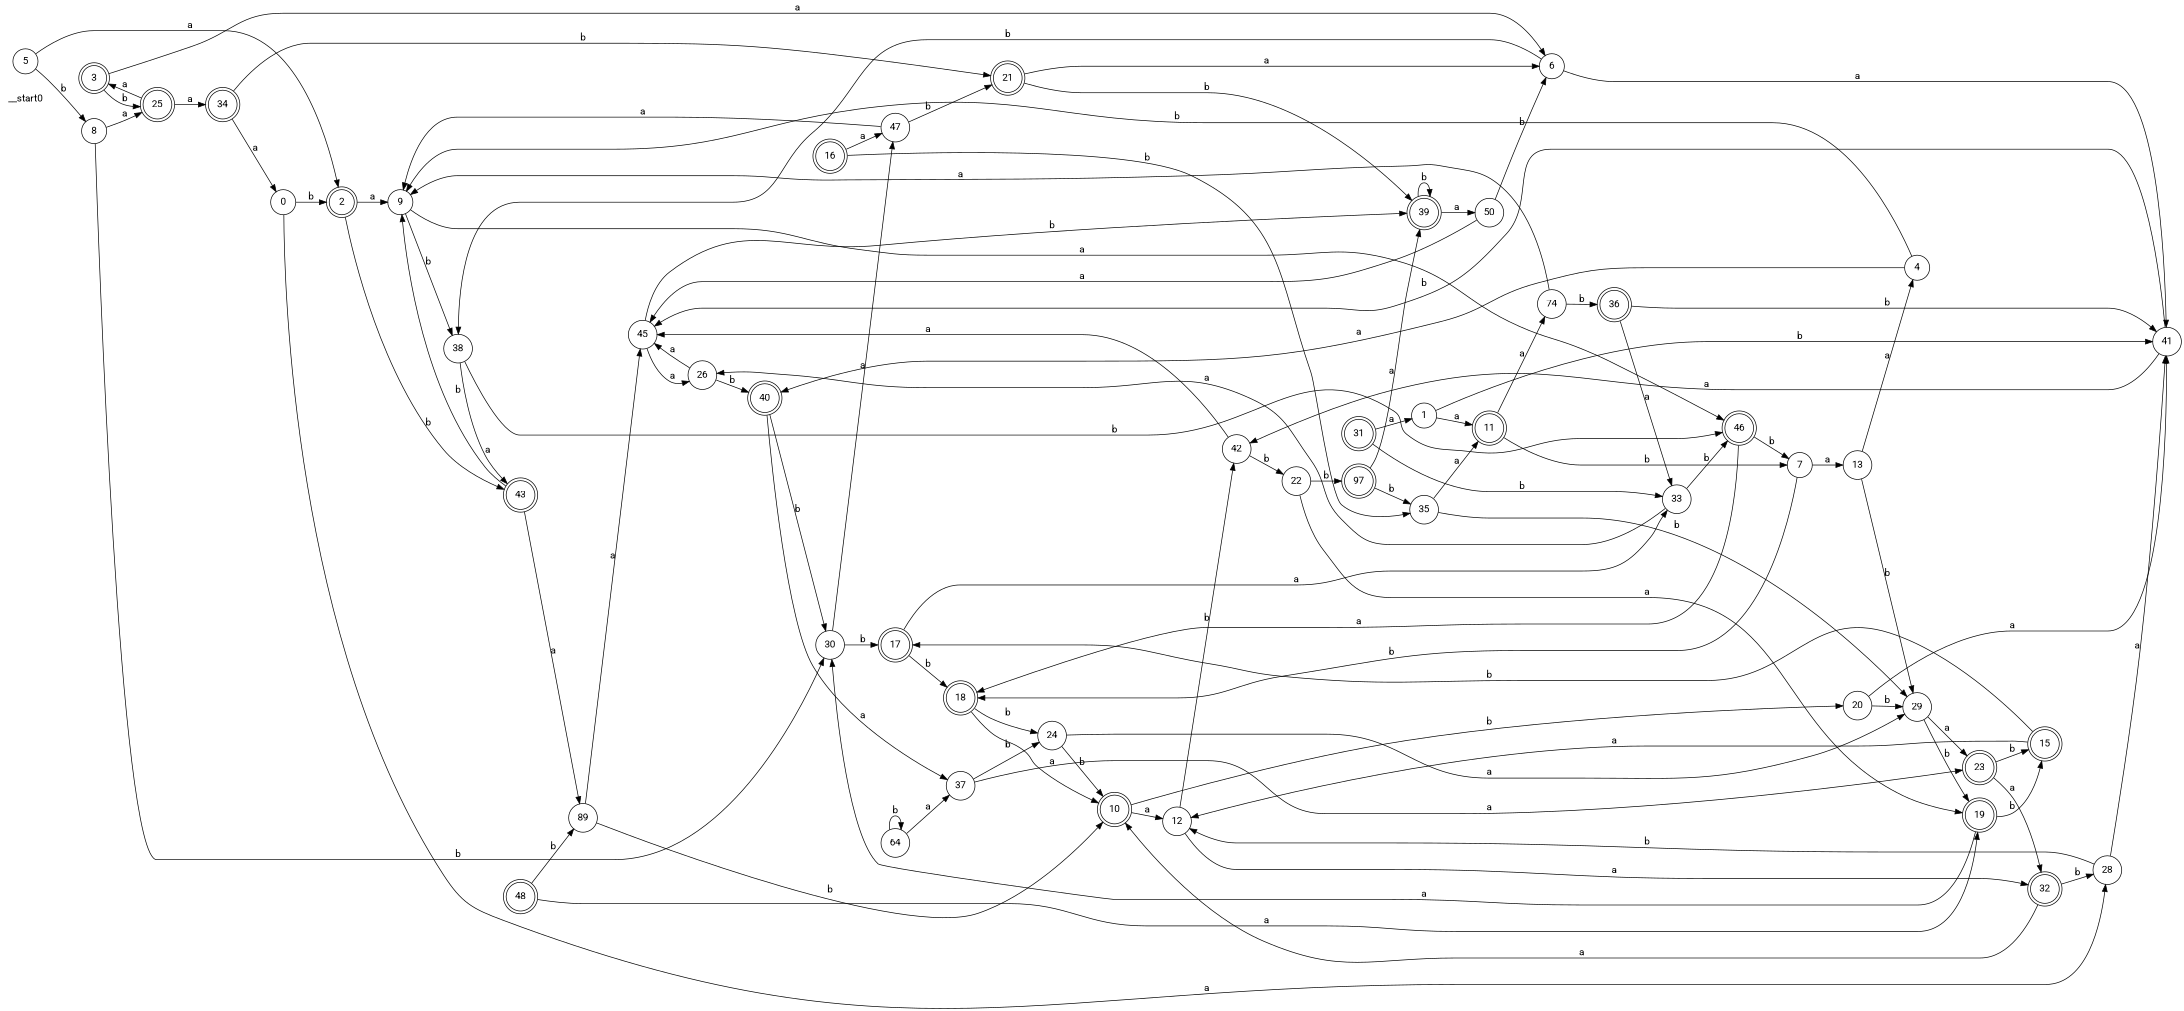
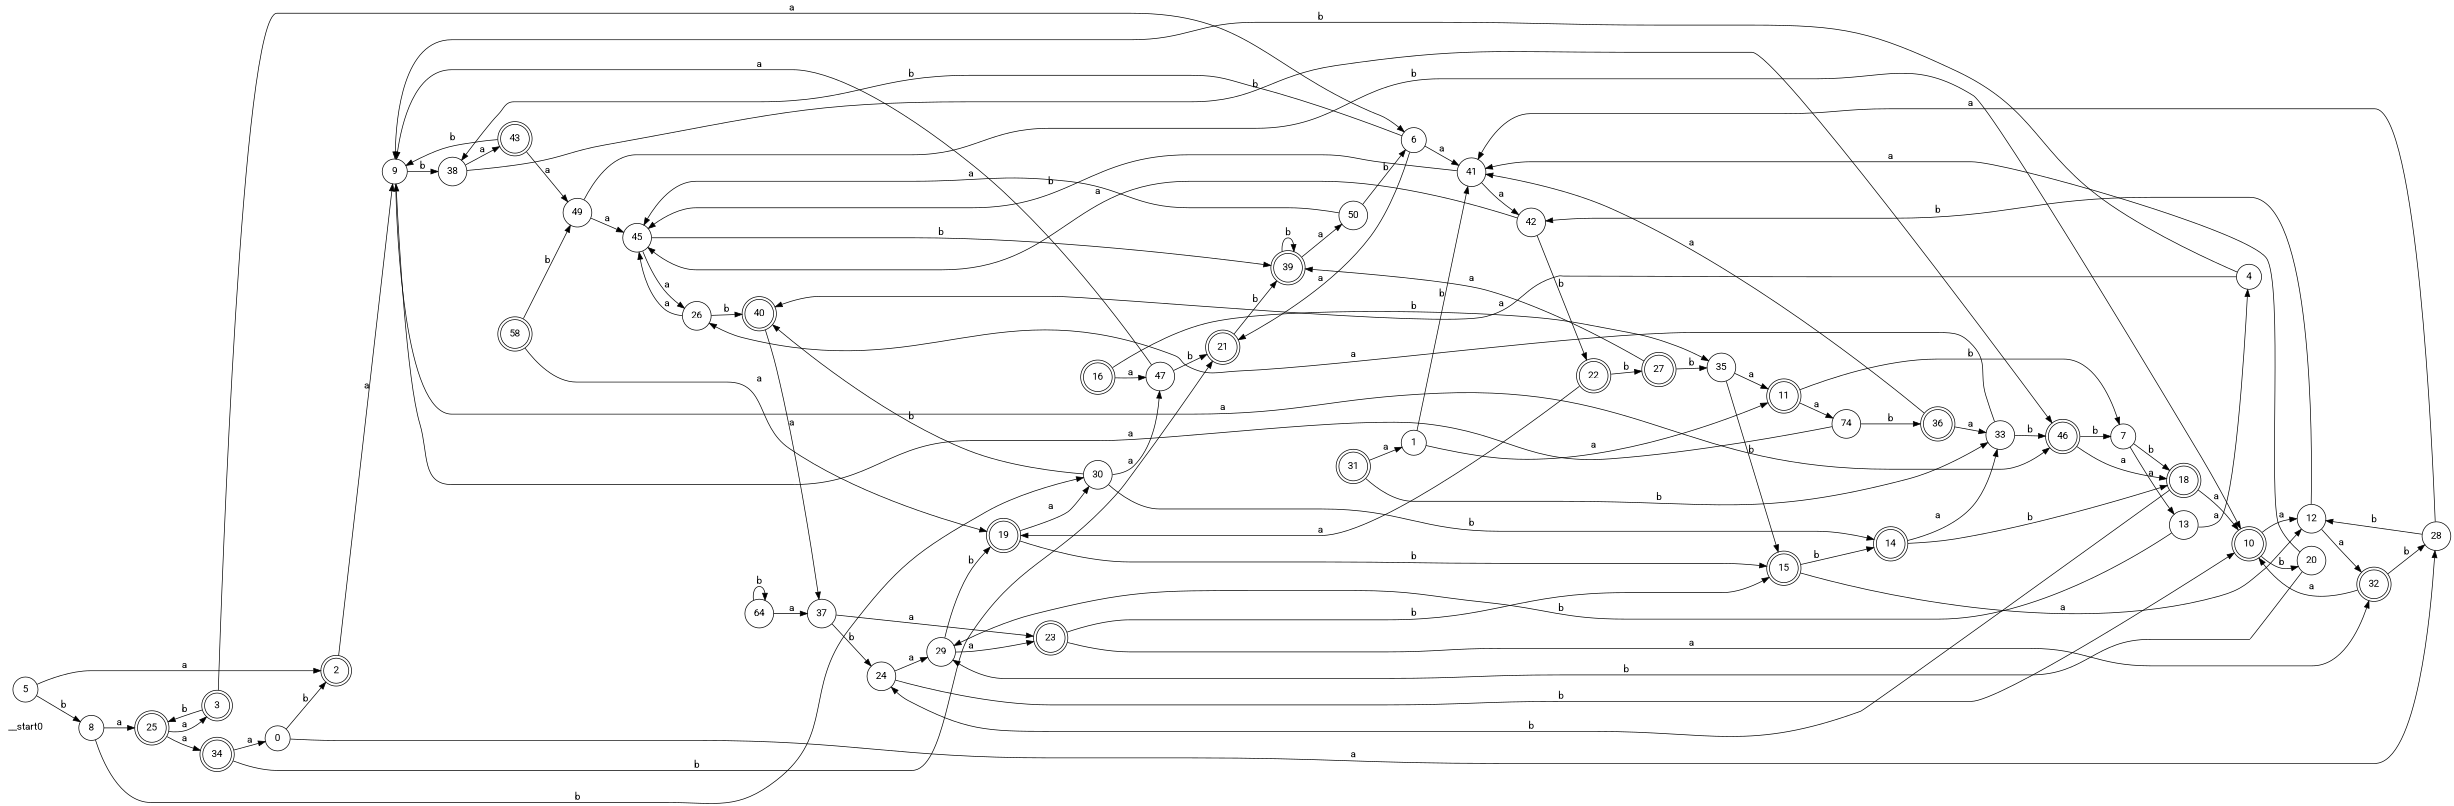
  digraph {
    fontname=Roboto
    rankdir=LR
    node [fontname=Roboto shape=circle color=black fillcolor=white style=filled]
    edge [fontname=Roboto]
    __start0 [shape=none color="" fillcolor="" style=""]
    n2 [label=0]
    n3 [label=2 shape=doublecircle style="rounded,filled"]
    n4 [label=28]
    n5 [label=9]
    n6 [label=43 shape=doublecircle style="rounded,filled"]
    n7 [label=41]
    n8 [label=12]
    n9 [label=1]
    n10 [label=11 shape=doublecircle style="rounded,filled"]
    n11 [label=7]
    n12 [label=74]
    n13 [label=42]
    n14 [label=45]
    n15 [label=38]
    n16 [label=46 shape=doublecircle style="rounded,filled"]
-   n17 [label=89]
+   n17 [label=49]
    n18 [label=3 shape=doublecircle style="rounded,filled"]
    n19 [label=6]
    n20 [label=25 shape=doublecircle style="rounded,filled"]
    n21 [label=34 shape=doublecircle style="rounded,filled"]
    n22 [label=4]
    n23 [label=40 shape=doublecircle style="rounded,filled"]
    n24 [label=30]
    n25 [label=37]
    n26 [label=5]
    n27 [label=8]
    n28 [label=13]
    n29 [label=18 shape=doublecircle style="rounded,filled"]
    n30 [label=29]
    n31 [label=10 shape=doublecircle style="rounded,filled"]
    n32 [label=24]
-   n33 [label=17 shape=doublecircle style="rounded,filled"]
+   n33 [label=14 shape=doublecircle style="rounded,filled"]
    n34 [label=47]
    n35 [label=20 style="rounded,filled"]
    n36 [label=32 shape=doublecircle style="rounded,filled"]
    n37 [label=36 shape=doublecircle style="rounded,filled"]
-   n38 [label=22]
+   n38 [label=22 shape=doublecircle]
    n39 [label=19 shape=doublecircle style="rounded,filled"]
    n40 [label=23 shape=doublecircle style="rounded,filled"]
    n41 [label=33]
    n42 [label=15 shape=doublecircle style="rounded,filled"]
    n43 [label=16 shape=doublecircle style="rounded,filled"]
    n44 [label=35]
    n45 [label=21 shape=doublecircle style="rounded,filled"]
    n46 [label=26]
    n47 [label=39 shape=doublecircle style="rounded,filled"]
    n48 [label=50]
-   n49 [label=97 shape=doublecircle style="rounded,filled"]
+   n49 [label=27 shape=doublecircle style="rounded,filled"]
    n50 [label=31 shape=doublecircle style="rounded,filled"]
    n51 [label=64]
-   n52 [label=48 shape=doublecircle style="rounded,filled"]
+   n52 [label=58 shape=doublecircle style="rounded,filled"]
    n2 -> n3 [label=b]
    n2 -> n4 [label=a]
    n3 -> n5 [label=a]
-   n3 -> n6 [label=b]
    n4 -> n7 [label=a]
    n4 -> n8 [label=b]
    n5 -> n15 [label=b]
    n5 -> n16 [label=a]
    n6 -> n5 [label=b]
    n6 -> n17 [label=a]
    n7 -> n13 [label=a]
    n7 -> n14 [label=b]
    n8 -> n13 [label=b]
    n8 -> n36 [label=a]
    n9 -> n7 [label=b]
    n9 -> n10 [label=a]
    n10 -> n11 [label=b]
    n10 -> n12 [label=a]
    n11 -> n28 [label=a]
    n11 -> n29 [label=b]
    n12 -> n5 [label=a]
    n12 -> n37 [label=b]
    n13 -> n14 [label=a]
    n13 -> n38 [label=b]
    n14 -> n46 [label=a]
    n14 -> n47 [label=b]
    n15 -> n6 [label=a]
    n15 -> n16 [label=b]
    n16 -> n11 [label=b]
    n16 -> n29 [label=a]
    n17 -> n14 [label=a]
    n17 -> n31 [label=b]
    n18 -> n19 [label=a]
    n18 -> n20 [label=b]
    n19 -> n7 [label=a]
    n19 -> n15 [label=b]
    n20 -> n18 [label=a]
    n20 -> n21 [label=a]
    n21 -> n2 [label=a]
    n21 -> n45 [label=b]
    n22 -> n5 [label=b]
    n22 -> n23 [label=a]
-   n23 -> n24 [label=b]
+   n24 -> n23 [label=b]
    n23 -> n25 [label=a]
    n24 -> n33 [label=b]
    n24 -> n34 [label=a]
    n25 -> n32 [label=b]
    n25 -> n40 [label=a]
    n26 -> n3 [label=a]
    n26 -> n27 [label=b]
    n27 -> n20 [label=a]
    n27 -> n24 [label=b]
    n28 -> n22 [label=a]
    n28 -> n30 [label=b]
    n29 -> n31 [label=a]
    n29 -> n32 [label=b]
    n30 -> n39 [label=b]
    n30 -> n40 [label=a]
    n31 -> n8 [label=a]
    n31 -> n35 [label=b]
    n32 -> n30 [label=a]
    n32 -> n31 [label=b]
    n33 -> n29 [label=b]
    n33 -> n41 [label=a]
    n34 -> n5 [label=a]
    n34 -> n45 [label=b]
    n35 -> n7 [label=a]
    n35 -> n30 [label=b]
    n36 -> n4 [label=b]
    n36 -> n31 [label=a]
-   n37 -> n7 [label=b]
+   n37 -> n7 [label=a]
    n37 -> n41 [label=a]
    n38 -> n39 [label=a]
    n38 -> n49 [label=b]
    n39 -> n24 [label=a]
    n39 -> n42 [label=b]
    n40 -> n36 [label=a]
    n40 -> n42 [label=b]
    n41 -> n16 [label=b]
    n41 -> n46 [label=a]
    n42 -> n8 [label=a]
    n42 -> n33 [label=b]
    n43 -> n34 [label=a]
    n43 -> n44 [label=b]
    n44 -> n10 [label=a]
-   n44 -> n30 [label=b]
-   n45 -> n19 [label=a]
+   n44 -> n42 [label=b]
+   n19 -> n45 [label=a]
    n45 -> n47 [label=b]
    n46 -> n14 [label=a]
    n46 -> n23 [label=b]
    n47 -> n47 [label=b]
    n47 -> n48 [label=a]
    n48 -> n14 [label=a]
    n48 -> n19 [label=b]
    n49 -> n44 [label=b]
    n49 -> n47 [label=a]
    n50 -> n9 [label=a]
    n50 -> n41 [label=b]
    n51 -> n25 [label=a]
    n51 -> n51 [label=b]
    n52 -> n17 [label=b]
    n52 -> n39 [label=a]
  }
